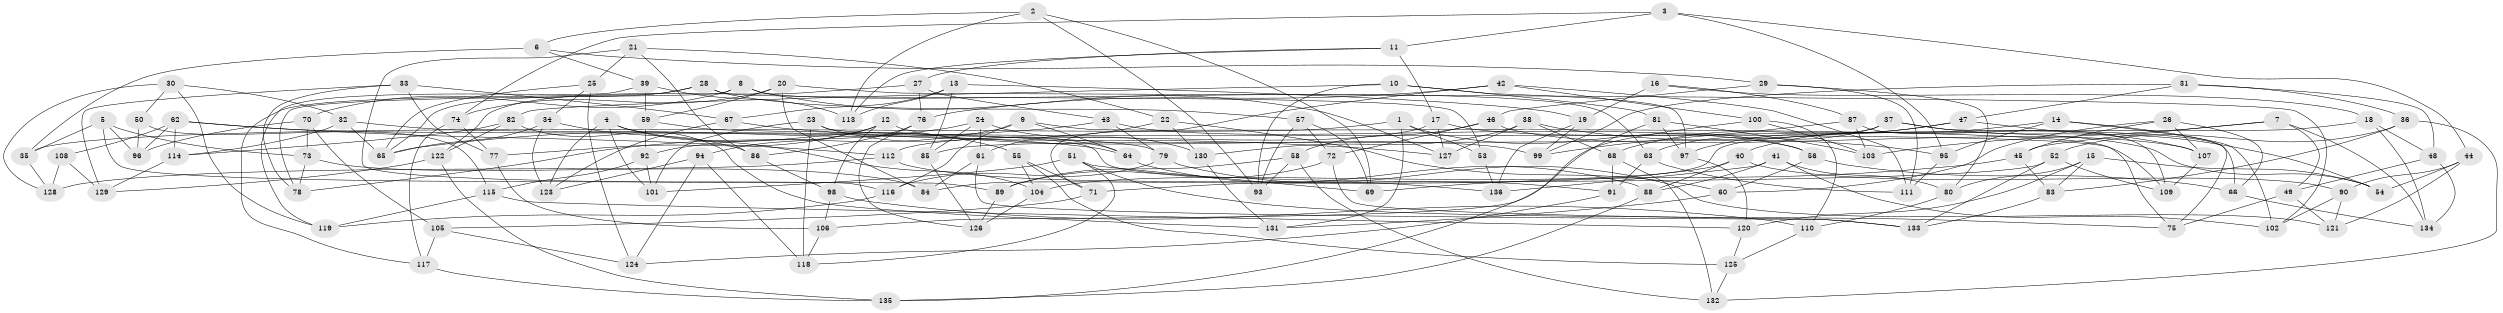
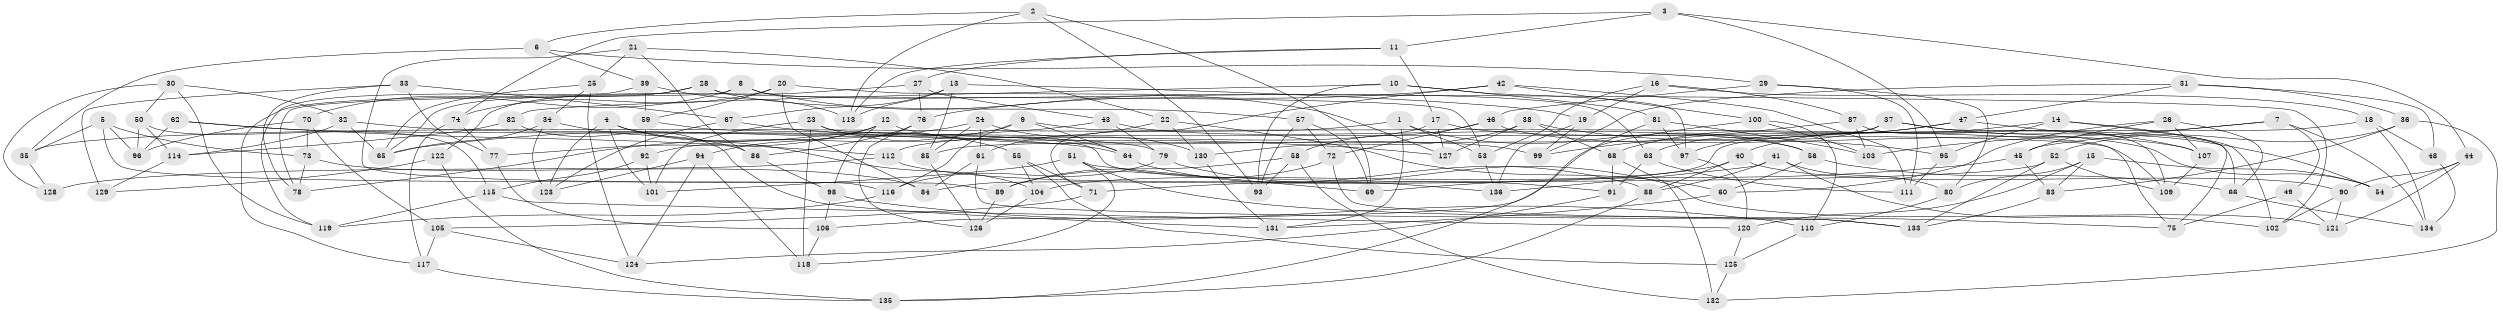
  graph {
    node [color=gray90 style=filled]
    1
    35
    53
    56
    131
    128
    136
    60
    66
    2
    6
    69
    93
    113
    29
    39
    3
    11
    44
    74
    95
    17
    27
    54
    90
    121
    77
    117
    111
    4
    55
    101
    104
    123
    71
    125
    126
    5
    73
    96
    116
    78
    84
    119
    80
    46
    59
    7
    45
    49
    103
    134
    83
    75
    8
    63
    70
    127
    91
    105
    9
    64
    92
    88
    115
    10
    81
    82
    97
    135
    122
    114
    120
    112
    43
    76
    12
    94
    98
    99
    106
    118
    124
    110
    13
    19
    67
    85
    14
    40
    102
    15
    133
    16
    18
    87
    48
    109
    20
    21
    22
    25
    86
    89
    61
    130
    34
    65
    23
    24
    26
    107
    79
    129
    28
    57
    72
    58
    30
    32
    50
    31
    36
    47
    52
    132
    68
    33
-   108
    37
    38
    41
    42
    100
    51
    62
    1 -- 35
    1 -- 53
    1 -- 56
    1 -- 131
    35 -- 128
    53 -- 136
    56 -- 60
    56 -- 66
    60 -- 131
    66 -- 134
    2 -- 6
    2 -- 69
    2 -- 93
    2 -- 113
    6 -- 35
    6 -- 29
    6 -- 39
    29 -- 111
    29 -- 80
    29 -- 46
    39 -- 113
    39 -- 119
    39 -- 59
    3 -- 11
    3 -- 44
    3 -- 74
    3 -- 95
    11 -- 113
    11 -- 17
    11 -- 27
    44 -- 54
    44 -- 90
    44 -- 121
    74 -- 77
    74 -- 117
    95 -- 111
    17 -- 54
    17 -- 127
    17 -- 112
    27 -- 122
    27 -- 43
    27 -- 76
    90 -- 121
    90 -- 102
    77 -- 106
    117 -- 135
    4 -- 55
    4 -- 101
    4 -- 104
    4 -- 123
    55 -- 104
    55 -- 71
    55 -- 125
    104 -- 126
    71 -- 105
    125 -- 132
    5 -- 35
    5 -- 73
    5 -- 96
    5 -- 116
    73 -- 78
    73 -- 84
    116 -- 119
    80 -- 110
    46 -- 107
    46 -- 72
    46 -- 58
    59 -- 91
    59 -- 92
    7 -- 45
    7 -- 49
    7 -- 103
    7 -- 134
    45 -- 69
    45 -- 83
    49 -- 121
    49 -- 75
    83 -- 133
    8 -- 78
    8 -- 63
    8 -- 70
    8 -- 127
    63 -- 111
    63 -- 91
    70 -- 73
    70 -- 96
    70 -- 105
    91 -- 124
    105 -- 117
    105 -- 124
    9 -- 116
    9 -- 75
    9 -- 64
    9 -- 92
    64 -- 88
    92 -- 101
    92 -- 115
    88 -- 135
    115 -- 119
    115 -- 120
    10 -- 93
    10 -- 81
    10 -- 82
    10 -- 97
    81 -- 103
    81 -- 97
    81 -- 135
    82 -- 131
-   82 -- 122
    82 -- 114
    97 -- 120
    122 -- 135
    122 -- 129
    114 -- 129
    120 -- 125
    112 -- 128
    112 -- 136
    43 -- 56
    43 -- 65
    43 -- 79
    76 -- 126
    76 -- 86
    12 -- 77
    12 -- 94
    12 -- 98
    12 -- 99
    94 -- 123
    94 -- 118
    94 -- 124
    98 -- 106
    98 -- 110
    106 -- 118
    110 -- 125
    13 -- 113
    13 -- 19
    13 -- 67
    13 -- 85
    19 -- 136
    19 -- 99
    67 -- 123
    67 -- 127
    85 -- 126
    14 -- 95
    14 -- 75
    14 -- 40
    14 -- 102
    40 -- 90
    40 -- 104
    40 -- 88
    15 -- 54
    15 -- 80
    15 -- 83
    15 -- 120
+   16 -- 53
    16 -- 19
    16 -- 18
    16 -- 87
    18 -- 84
    18 -- 134
    18 -- 48
    87 -- 103
    87 -- 99
    87 -- 109
-   48 -- 49
    48 -- 134
    20 -- 74
    20 -- 84
    20 -- 59
    20 -- 102
    21 -- 22
    21 -- 25
    21 -- 86
    21 -- 89
    22 -- 60
    22 -- 61
    22 -- 130
    25 -- 124
    25 -- 34
    25 -- 65
    86 -- 98
    89 -- 126
    61 -- 84
    61 -- 133
    130 -- 131
    34 -- 123
    34 -- 86
    34 -- 65
    23 -- 101
    23 -- 64
    23 -- 118
    23 -- 109
    24 -- 78
    24 -- 85
    24 -- 61
    24 -- 130
    26 -- 60
    26 -- 66
    26 -- 45
    26 -- 107
    107 -- 109
    79 -- 121
    79 -- 116
    28 -- 53
    28 -- 117
    28 -- 65
    28 -- 57
    57 -- 69
    57 -- 93
    57 -- 72
    72 -- 133
    72 -- 89
    58 -- 93
    58 -- 89
    58 -- 132
    30 -- 128
    30 -- 119
    30 -- 32
    30 -- 50
    32 -- 114
    32 -- 65
    32 -- 79
    50 -- 96
    50 -- 115
-   62 -- 114
+   50 -- 114
    31 -- 99
    31 -- 48
    31 -- 36
    31 -- 47
    36 -- 83
    36 -- 52
    36 -- 132
    47 -- 54
    47 -- 97
    47 -- 68
    52 -- 71
    52 -- 133
    52 -- 109
    68 -- 91
    68 -- 132
    33 -- 77
    33 -- 78
    33 -- 67
    33 -- 129
-   108 -- 128
-   108 -- 129
    37 -- 66
    37 -- 63
    37 -- 85
    37 -- 107
    38 -- 95
    38 -- 127
    38 -- 130
    38 -- 68
    41 -- 136
    41 -- 80
    41 -- 88
    41 -- 102
    42 -- 111
    42 -- 71
    42 -- 76
    42 -- 100
    100 -- 103
    100 -- 106
    100 -- 110
    51 -- 69
    51 -- 101
    51 -- 75
    51 -- 118
    62 -- 96
    62 -- 64
    62 -- 112
-   62 -- 108
  }
